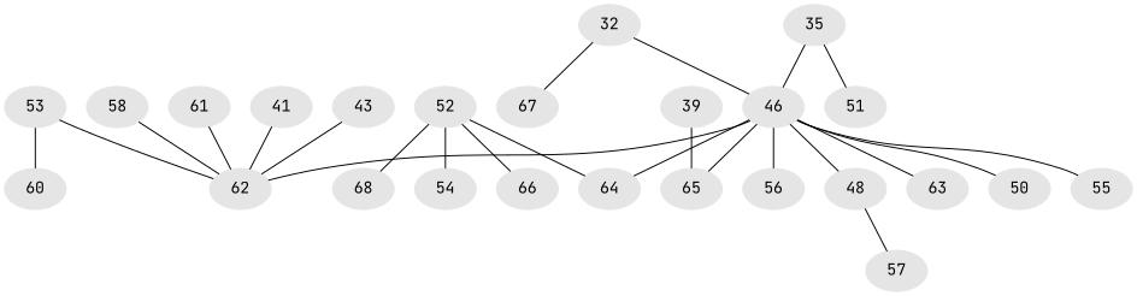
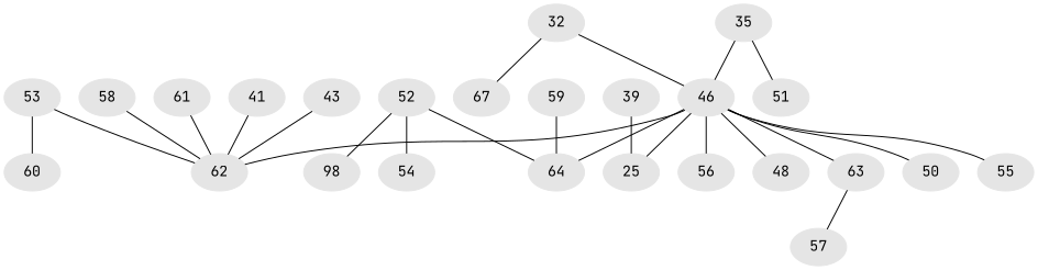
  graph {
    fontname="JetBrains Mono"
    node [color=gray90 fontname="JetBrains Mono" style=filled]
    edge [fontname="JetBrains Mono"]
    46 [super="+2+3+6+9+25+16+19+34+38+28"]
-   65 [super="+27"]
+   65 [super="+27" label=25]
    62 [super="+10+42+12+22+29+33"]
    48 [super="+8+11+21+24+26+40"]
    50
    55
    56
    63
    64 [super="+36+31+30"]
    32
    67
    35
    51
    39
    41
    43 [super="+20"]
    57
    52 [super="+45+44+37+49"]
    54
-   66
-   68
+   68 [label=98]
    53
    60
    58
+   59
    61
    46 -- 65
    46 -- 62
    46 -- 48
    46 -- 50
    46 -- 55
    46 -- 56
    46 -- 63
    46 -- 64
-   48 -- 57
+   63 -- 57
    32 -- 46
    32 -- 67
    35 -- 46
    35 -- 51
    39 -- 65
    41 -- 62
    43 -- 62
    52 -- 64
    52 -- 54
-   52 -- 66
    52 -- 68
    53 -- 62
    53 -- 60
    58 -- 62
+   59 -- 64
    61 -- 62
  }
